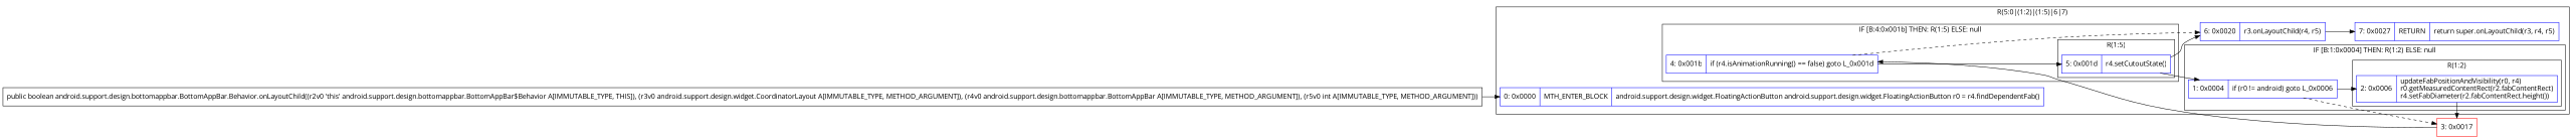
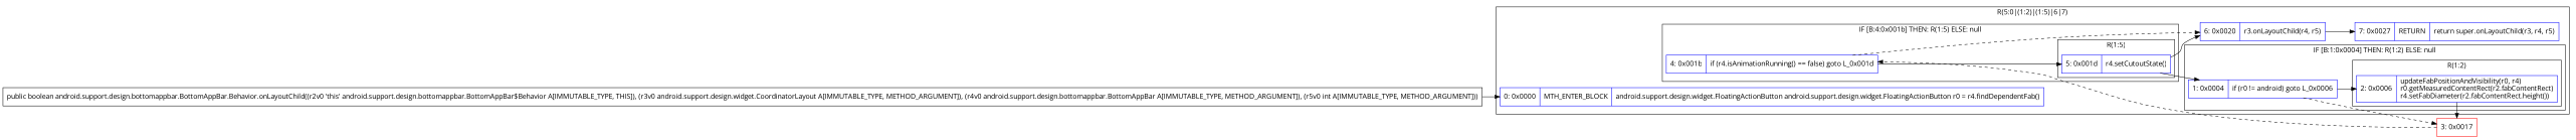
  digraph {
    fontname="Open Sans"
    rankdir=LR
    node [color=blue fontname="Open Sans" shape=record]
    edge [fontname="Open Sans"]
    n1 [label="{2\:\ 0x0006|updateFabPositionAndVisibility(r0, r4)\lr0.getMeasuredContentRect(r2.fabContentRect)\lr4.setFabDiameter(r2.fabContentRect.height())\l}"]
    n2 [label="{1\:\ 0x0004|if (r0 != android) goto L_0x0006\l}"]
    n3 [label="{5\:\ 0x001d|r4.setCutoutState()\l}"]
    n4 [label="{4\:\ 0x001b|if (r4.isAnimationRunning() == false) goto L_0x001d\l}"]
    n5 [label="{0\:\ 0x0000|MTH_ENTER_BLOCK\l|android.support.design.widget.FloatingActionButton android.support.design.widget.FloatingActionButton r0 = r4.findDependentFab()\l}"]
    n6 [label="{6\:\ 0x0020|r3.onLayoutChild(r4, r5)\l}"]
    n7 [label="{7\:\ 0x0027|RETURN\l|return super.onLayoutChild(r3, r4, r5)\l}"]
    n8 [color=red label="{3\:\ 0x0017}"]
    n9 [label="{public boolean android.support.design.bottomappbar.BottomAppBar.Behavior.onLayoutChild((r2v0 'this' android.support.design.bottomappbar.BottomAppBar$Behavior A[IMMUTABLE_TYPE, THIS]), (r3v0 android.support.design.widget.CoordinatorLayout A[IMMUTABLE_TYPE, METHOD_ARGUMENT]), (r4v0 android.support.design.bottomappbar.BottomAppBar A[IMMUTABLE_TYPE, METHOD_ARGUMENT]), (r5v0 int A[IMMUTABLE_TYPE, METHOD_ARGUMENT])) }" color=""]
    subgraph cluster_1 {
      label="R(5:0|(1:2)|(1:5)|6|7)"
      n5
      n6
      n7
      subgraph cluster_2 {
        label="IF [B:1:0x0004] THEN: R(1:2) ELSE: null"
        n2
        subgraph cluster_3 {
          label="R(1:2)"
          n1
        }
      }
      subgraph cluster_4 {
        label="IF [B:4:0x001b] THEN: R(1:5) ELSE: null"
        n4
        subgraph cluster_5 {
          label="R(1:5)"
          n3
        }
      }
    }
    n1 -> n8
    n2 -> n1
    n2 -> n8 [style=dashed]
    n3 -> n2
    n3 -> n6
    n4 -> n3
    n4 -> n6 [style=dashed]
    n6 -> n7
-   n8 -> n4
+   n8 -> n4 [style=dashed]
    n9 -> n5
  }
